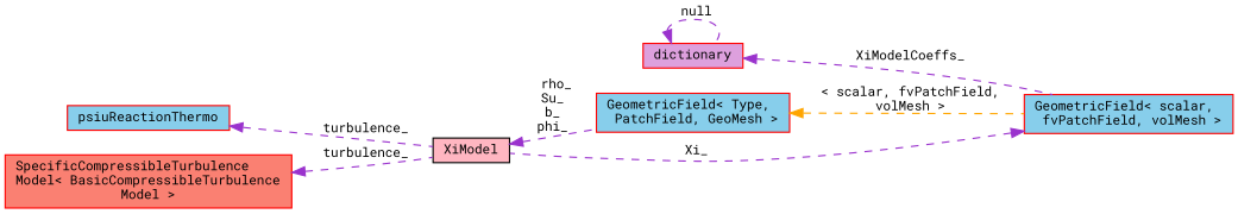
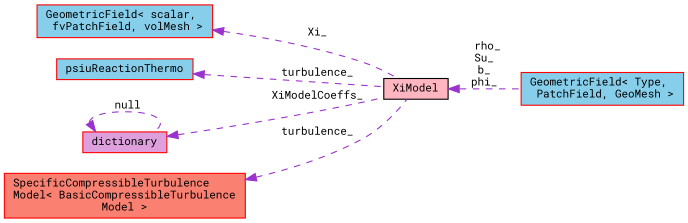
  digraph {
    fontname="Roboto Mono"
    rankdir=LR
    node [color=red fillcolor=skyblue fontname="Roboto Mono" fontsize=10 shape=record style=filled]
    edge [color=darkorchid3 dir=back fontname="Roboto Mono" fontsize=10 labelfontname=Helvetica labelfontsize=10 style=dashed]
    n1 [color=black fillcolor=lightpink fontcolor=black height=0.2 label=XiModel width=0.4]
    n2 [height=0.2 label="GeometricField\< Type,\l PatchField, GeoMesh \>" width=0.4]
    n3 [height=0.2 label="GeometricField\< scalar,\l fvPatchField, volMesh \>" width=0.4]
    n4 [height=0.2 label=psiuReactionThermo width=0.4]
    n5 [fillcolor=plum height=0.2 label=dictionary width=0.4]
    n6 [fillcolor=salmon height=0.2 label="SpecificCompressibleTurbulence\lModel\< BasicCompressibleTurbulence\lModel \>" width=0.4]
    n1 -> n2 [label=" rho_\nSu_\nb_\nphi_"]
-   n2 -> n3 [color=orange label=" \< scalar, fvPatchField,\l volMesh \>"]
    n3 -> n1 [label=" Xi_"]
    n4 -> n1 [label=" turbulence_"]
-   n5 -> n3 [label=" XiModelCoeffs_"]
+   n5 -> n1 [label=" XiModelCoeffs_"]
    n5 -> n5 [label=" null"]
    n6 -> n1 [label=" turbulence_"]
  }
